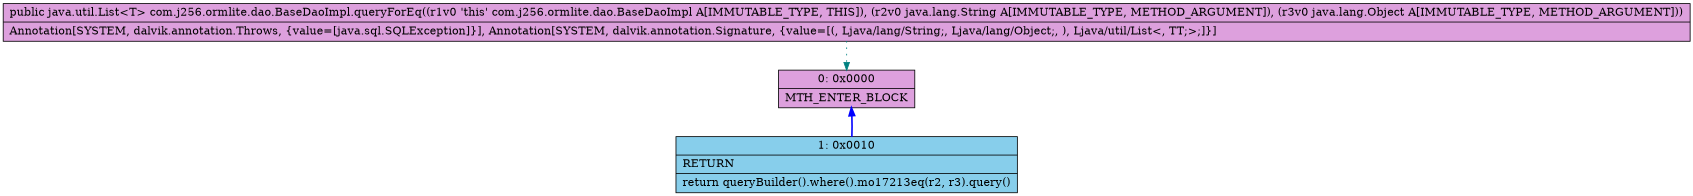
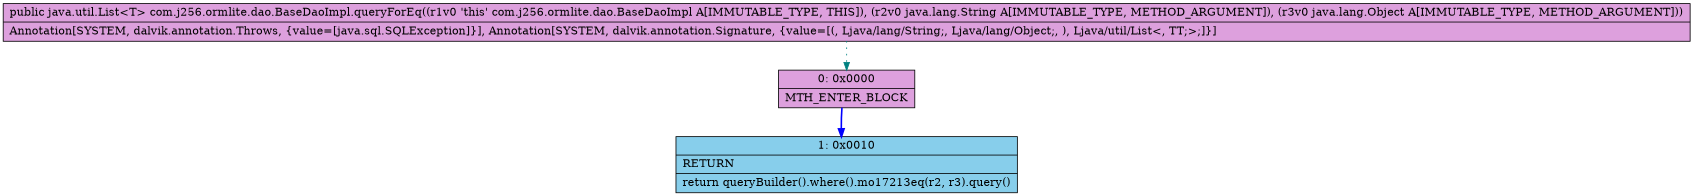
  digraph {
    node [shape=record style=filled fillcolor=plum]
    n1 [label="{0\:\ 0x0000|MTH_ENTER_BLOCK\l}"]
    n2 [label="{1\:\ 0x0010|RETURN\l|return queryBuilder().where().mo17213eq(r2, r3).query()\l}" fillcolor=skyblue]
    n3 [label="{public java.util.List\<T\> com.j256.ormlite.dao.BaseDaoImpl.queryForEq((r1v0 'this' com.j256.ormlite.dao.BaseDaoImpl A[IMMUTABLE_TYPE, THIS]), (r2v0 java.lang.String A[IMMUTABLE_TYPE, METHOD_ARGUMENT]), (r3v0 java.lang.Object A[IMMUTABLE_TYPE, METHOD_ARGUMENT]))  | Annotation[SYSTEM, dalvik.annotation.Throws, \{value=[java.sql.SQLException]\}], Annotation[SYSTEM, dalvik.annotation.Signature, \{value=[(, Ljava\/lang\/String;, Ljava\/lang\/Object;, ), Ljava\/util\/List\<, TT;\>;]\}]\l}"]
-   n2 -> n1 [color=blue style=bold]
+   n1 -> n2 [color=blue style=bold]
    n3 -> n1 [color=teal style=dotted]
  }
